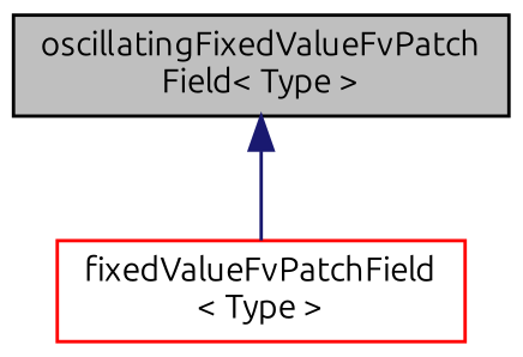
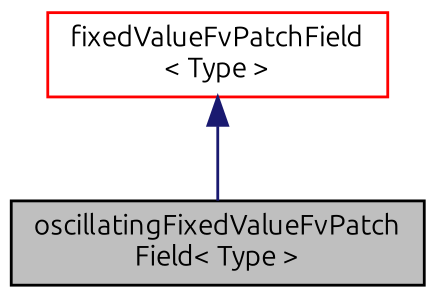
  digraph {
    fontname=Ubuntu
    node [fontname=Ubuntu fontsize=10 shape=record]
    n1 [color=black fillcolor=grey75 fontcolor=black height=0.2 label="oscillatingFixedValueFvPatch\lField\< Type \>" style=filled width=0.4]
    n2 [color=red height=0.2 label="fixedValueFvPatchField\l\< Type \>" width=0.4]
-   n1 -> n2 [color=midnightblue dir=back fontname=Ubuntu fontsize=10 labelfontname=FreeSans labelfontsize=10 style=solid]
+   n2 -> n1 [color=midnightblue dir=back fontname=Ubuntu fontsize=10 labelfontname=FreeSans labelfontsize=10 style=solid]
  }
